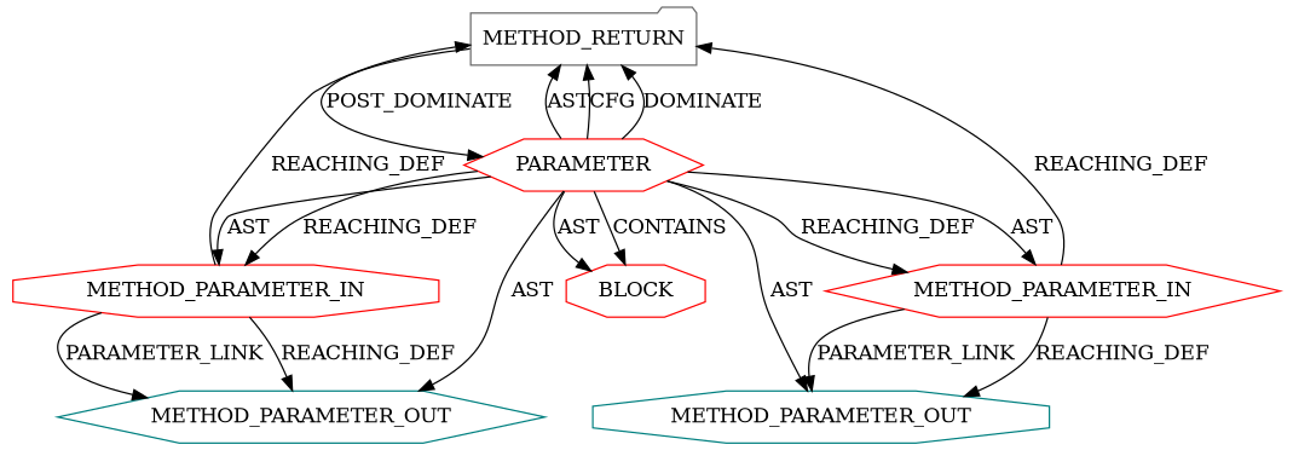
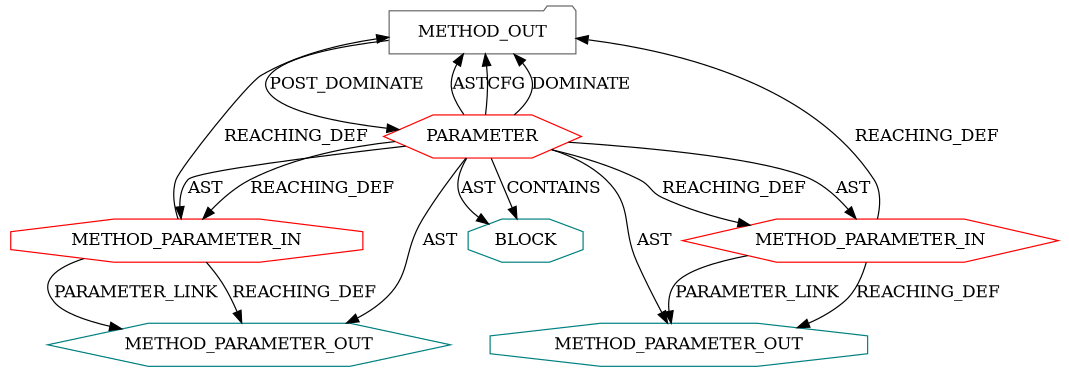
  digraph {
    node [CODE="<empty>" EVALUATION_STRATEGY=BY_VALUE ORDER=2 TYPE_FULL_NAME=ANY color=red shape=hexagon IS_VARIADIC=false]
-   n1 [CODE=RET color=gray40 label=METHOD_RETURN shape=folder IS_VARIADIC=""]
+   n1 [CODE=RET color=gray40 label=METHOD_OUT shape=folder IS_VARIADIC=""]
    n2 [AST_PARENT_FULL_NAME="<global>" AST_PARENT_TYPE=NAMESPACE_BLOCK FILENAME="<empty>" FULL_NAME=ceph_release_page_vector IS_EXTERNAL=true NAME=ceph_release_page_vector ORDER=0 label=PARAMETER EVALUATION_STRATEGY="" TYPE_FULL_NAME="" IS_VARIADIC=""]
    n3 [CODE=p1 INDEX=1 NAME=p1 ORDER=1 label=METHOD_PARAMETER_IN]
    n4 [CODE=p1 INDEX=1 NAME=p1 ORDER=1 color=teal label=METHOD_PARAMETER_OUT shape=octagon]
-   n5 [ARGUMENT_INDEX=1 ORDER=1 label=BLOCK shape=octagon EVALUATION_STRATEGY="" IS_VARIADIC=""]
+   n5 [ARGUMENT_INDEX=1 ORDER=1 color=teal label=BLOCK shape=octagon EVALUATION_STRATEGY="" IS_VARIADIC=""]
    n6 [CODE=p2 INDEX=2 NAME=p2 color=teal label=METHOD_PARAMETER_OUT]
    n7 [CODE=p2 INDEX=2 NAME=p2 label=METHOD_PARAMETER_IN shape=octagon]
    n1 -> n2 [label=POST_DOMINATE]
    n2 -> n1 [label=AST]
    n2 -> n1 [label=CFG]
    n2 -> n1 [label=DOMINATE]
    n2 -> n3 [label=AST]
    n2 -> n3 [label=REACHING_DEF]
    n2 -> n4 [label=AST]
    n2 -> n5 [label=CONTAINS]
    n2 -> n5 [label=AST]
    n2 -> n6 [label=AST]
    n2 -> n7 [label=AST]
    n2 -> n7 [label=REACHING_DEF]
    n3 -> n1 [VARIABLE=p1 label=REACHING_DEF]
    n3 -> n4 [VARIABLE=p1 label=REACHING_DEF]
    n3 -> n4 [label=PARAMETER_LINK]
    n7 -> n1 [VARIABLE=p2 label=REACHING_DEF]
    n7 -> n6 [VARIABLE=p2 label=REACHING_DEF]
    n7 -> n6 [label=PARAMETER_LINK]
  }
